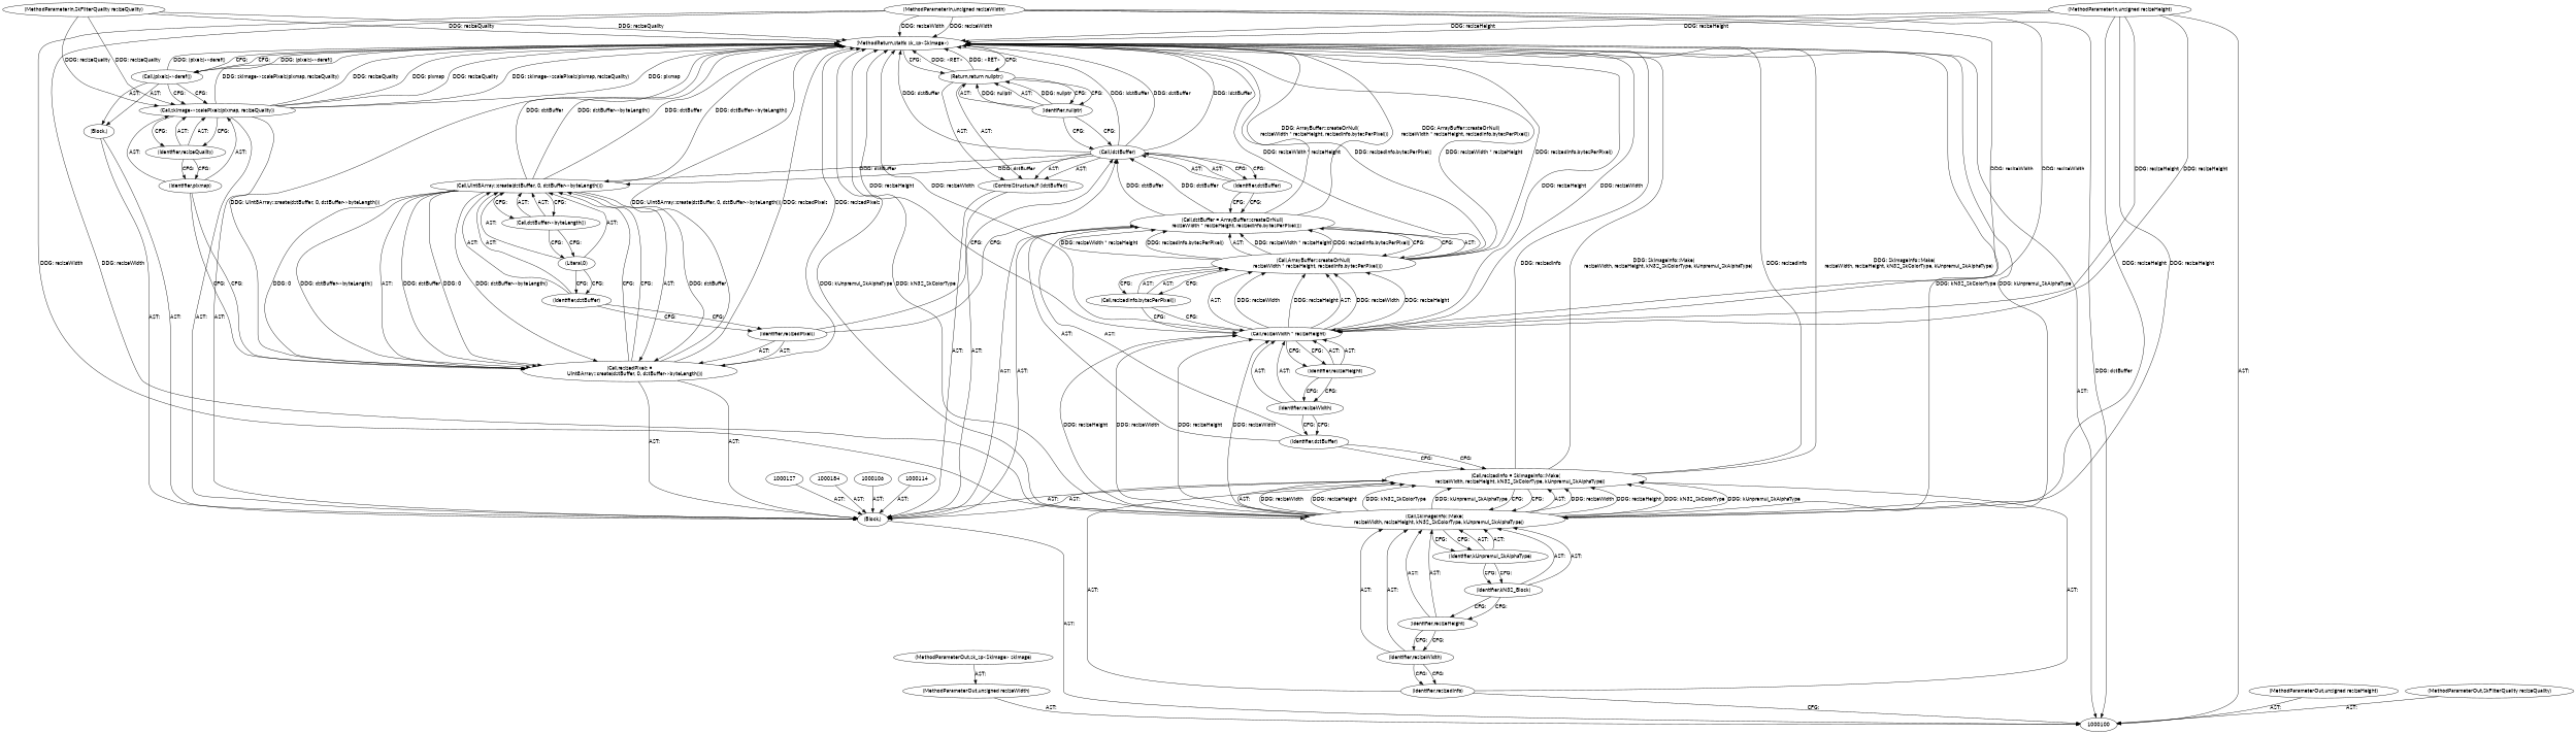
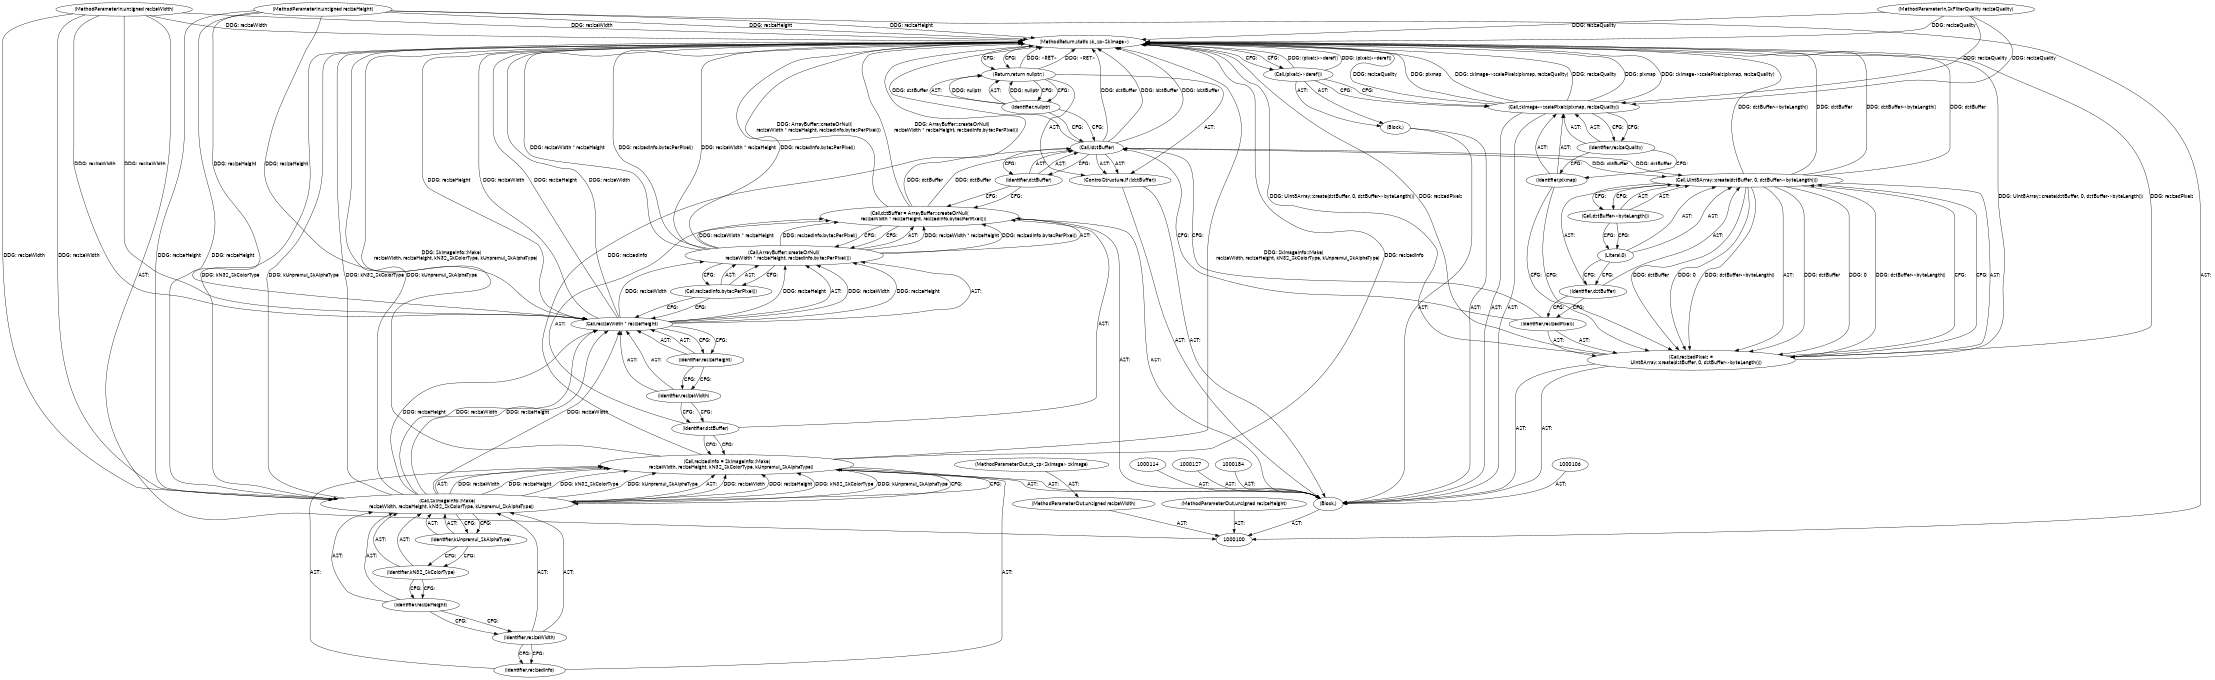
  digraph {
    fontname=Lato
    node [fontname=Lato]
    edge [fontname=Lato]
    n1 [label="(MethodReturn,static sk_sp<SkImage>)"]
    n2 [label="(Return,return nullptr;)"]
    n3 [label="(Call,(pixels)->deref())"]
    1000100
    n5 [label="(Identifier,nullptr)"]
    n6 [label="(ControlStructure,if (!dstBuffer))"]
    n7 [label="(Call,skImage->scalePixels(pixmap, resizeQuality))"]
    n8 [label="(Block,)"]
    n9 [label="(MethodParameterOut,sk_sp<SkImage> skImage)"]
    n10 [label="(MethodParameterOut,unsigned resizeWidth)"]
    n11 [label="(Call,!dstBuffer)"]
    n12 [label="(Call,Uint8Array::create(dstBuffer, 0, dstBuffer->byteLength()))"]
    n13 [label="(Identifier,dstBuffer)"]
    n14 [label="(Block,)"]
    n15 [label="(Call,resizedPixels =\n       Uint8Array::create(dstBuffer, 0, dstBuffer->byteLength()))"]
    n16 [label="(Call,dstBuffer->byteLength())"]
    n17 [label="(Identifier,resizedPixels)"]
    n18 [label="(Identifier,dstBuffer)"]
    n19 [label="(Literal,0)"]
    n20 [label="(Identifier,pixmap)"]
    n21 [label="(Identifier,resizeQuality)"]
    n22 [label="(MethodParameterIn,unsigned resizeWidth)"]
    n23 [label="(Call,SkImageInfo::Make(\n      resizeWidth, resizeHeight, kN32_SkColorType, kUnpremul_SkAlphaType))"]
    n24 [label="(Call,resizeWidth * resizeHeight)"]
    n25 [label="(Call,resizedInfo = SkImageInfo::Make(\n      resizeWidth, resizeHeight, kN32_SkColorType, kUnpremul_SkAlphaType))"]
    n26 [label="(Identifier,kUnpremul_SkAlphaType)"]
    n27 [label="(Call,ArrayBuffer::createOrNull(\n      resizeWidth * resizeHeight, resizedInfo.bytesPerPixel()))"]
    n28 [label="(Identifier,resizeHeight)"]
    n29 [label="(MethodParameterIn,unsigned resizeHeight)"]
    n30 [label="(MethodParameterOut,unsigned resizeHeight)"]
    n31 [label="(MethodParameterIn,SkFilterQuality resizeQuality)"]
-   n32 [label="(MethodParameterOut,SkFilterQuality resizeQuality)"]
    n33 [label="(Identifier,resizedInfo)"]
-   n34 [label="(Identifier,kN32_Block)"]
+   n34 [label="(Identifier,kN32_SkColorType)"]
    n35 [label="(Identifier,resizeHeight)"]
    n36 [label="(Identifier,resizeWidth)"]
    n37 [label="(Call,dstBuffer = ArrayBuffer::createOrNull(\n      resizeWidth * resizeHeight, resizedInfo.bytesPerPixel()))"]
    n38 [label="(Call,resizedInfo.bytesPerPixel())"]
    n39 [label="(Identifier,dstBuffer)"]
    n40 [label="(Identifier,resizeWidth)"]
    1000106
    1000114
    1000127
    n44 [label=1000184]
    n1 -> n2 [label="CFG: "]
    n1 -> n2 [label="CFG: "]
    n1 -> n3 [label="CFG: "]
    n1 -> n3 [label="CFG: "]
-   n1 -> 1000100 [label="AST: "]
    n2 -> n1 [label="DDG: <RET>"]
    n2 -> n1 [label="DDG: <RET>"]
    n2 -> n5 [label="CFG: "]
    n2 -> n5 [label="CFG: "]
    n2 -> n6 [label="AST: "]
    n2 -> n6 [label="AST: "]
    n3 -> n1 [label="DDG: (pixels)->deref()"]
    n3 -> n1 [label="DDG: (pixels)->deref()"]
    n3 -> n7 [label="CFG: "]
    n3 -> n7 [label="CFG: "]
    n3 -> n8 [label="AST: "]
    n3 -> n8 [label="AST: "]
    n5 -> n2 [label="AST: "]
    n5 -> n2 [label="DDG: nullptr"]
    n5 -> n2 [label="AST: "]
    n5 -> n2 [label="DDG: nullptr"]
    n5 -> n11 [label="CFG: "]
    n5 -> n11 [label="CFG: "]
    n6 -> n14 [label="AST: "]
    n6 -> n14 [label="AST: "]
    n7 -> n1 [label="DDG: pixmap"]
    n7 -> n1 [label="DDG: skImage->scalePixels(pixmap, resizeQuality)"]
    n7 -> n1 [label="DDG: resizeQuality"]
    n7 -> n1 [label="DDG: pixmap"]
    n7 -> n1 [label="DDG: skImage->scalePixels(pixmap, resizeQuality)"]
    n7 -> n1 [label="DDG: resizeQuality"]
    n7 -> n14 [label="AST: "]
    n7 -> n14 [label="AST: "]
    n7 -> n21 [label="CFG: "]
    n7 -> n21 [label="CFG: "]
    n8 -> n14 [label="AST: "]
    n8 -> n14 [label="AST: "]
    n9 -> n10 [label="AST: "]
    n10 -> 1000100 [label="AST: "]
    n11 -> n1 [label="DDG: !dstBuffer"]
    n11 -> n1 [label="DDG: dstBuffer"]
    n11 -> n1 [label="DDG: !dstBuffer"]
    n11 -> n1 [label="DDG: dstBuffer"]
    n11 -> n6 [label="AST: "]
    n11 -> n6 [label="AST: "]
    n11 -> n12 [label="DDG: dstBuffer"]
    n11 -> n12 [label="DDG: dstBuffer"]
    n11 -> n13 [label="CFG: "]
    n11 -> n13 [label="CFG: "]
    n12 -> n1 [label="DDG: dstBuffer->byteLength()"]
    n12 -> n1 [label="DDG: dstBuffer"]
    n12 -> n1 [label="DDG: dstBuffer->byteLength()"]
    n12 -> n1 [label="DDG: dstBuffer"]
    n12 -> n15 [label="AST: "]
    n12 -> n15 [label="DDG: dstBuffer"]
    n12 -> n15 [label="DDG: 0"]
    n12 -> n15 [label="DDG: dstBuffer->byteLength()"]
    n12 -> n15 [label="AST: "]
    n12 -> n15 [label="DDG: dstBuffer"]
    n12 -> n15 [label="DDG: 0"]
    n12 -> n15 [label="DDG: dstBuffer->byteLength()"]
    n12 -> n16 [label="CFG: "]
    n12 -> n16 [label="CFG: "]
    n13 -> n11 [label="AST: "]
    n13 -> n11 [label="AST: "]
    n13 -> n37 [label="CFG: "]
    n13 -> n37 [label="CFG: "]
    n14 -> 1000100 [label="AST: "]
    n15 -> n1 [label="DDG: Uint8Array::create(dstBuffer, 0, dstBuffer->byteLength())"]
    n15 -> n1 [label="DDG: resizedPixels"]
    n15 -> n1 [label="DDG: Uint8Array::create(dstBuffer, 0, dstBuffer->byteLength())"]
    n15 -> n1 [label="DDG: resizedPixels"]
    n15 -> n12 [label="CFG: "]
    n15 -> n12 [label="CFG: "]
    n15 -> n14 [label="AST: "]
    n15 -> n14 [label="AST: "]
    n16 -> n12 [label="AST: "]
    n16 -> n12 [label="AST: "]
    n16 -> n19 [label="CFG: "]
    n16 -> n19 [label="CFG: "]
    n17 -> n11 [label="CFG: "]
    n17 -> n11 [label="CFG: "]
    n17 -> n15 [label="AST: "]
    n17 -> n15 [label="AST: "]
    n18 -> n12 [label="AST: "]
    n18 -> n12 [label="AST: "]
    n18 -> n17 [label="CFG: "]
    n18 -> n17 [label="CFG: "]
    n19 -> n12 [label="AST: "]
    n19 -> n12 [label="AST: "]
    n19 -> n18 [label="CFG: "]
    n19 -> n18 [label="CFG: "]
    n20 -> n7 [label="AST: "]
    n20 -> n7 [label="AST: "]
    n20 -> n15 [label="CFG: "]
    n20 -> n15 [label="CFG: "]
    n21 -> n7 [label="AST: "]
    n21 -> n7 [label="AST: "]
    n21 -> n20 [label="CFG: "]
    n21 -> n20 [label="CFG: "]
    n22 -> n1 [label="DDG: resizeWidth"]
    n22 -> n1 [label="DDG: resizeWidth"]
-   n22 -> 1000100 [label="DDG: dstBuffer"]
+   n22 -> 1000100 [label="AST: "]
    n22 -> n23 [label="DDG: resizeWidth"]
    n22 -> n23 [label="DDG: resizeWidth"]
    n22 -> n24 [label="DDG: resizeWidth"]
    n22 -> n24 [label="DDG: resizeWidth"]
    n23 -> n1 [label="DDG: kN32_SkColorType"]
    n23 -> n1 [label="DDG: kUnpremul_SkAlphaType"]
    n23 -> n1 [label="DDG: kN32_SkColorType"]
    n23 -> n1 [label="DDG: kUnpremul_SkAlphaType"]
    n23 -> n24 [label="DDG: resizeWidth"]
    n23 -> n24 [label="DDG: resizeHeight"]
    n23 -> n24 [label="DDG: resizeWidth"]
    n23 -> n24 [label="DDG: resizeHeight"]
    n23 -> n25 [label="AST: "]
    n23 -> n25 [label="DDG: resizeWidth"]
    n23 -> n25 [label="DDG: resizeHeight"]
    n23 -> n25 [label="DDG: kN32_SkColorType"]
    n23 -> n25 [label="DDG: kUnpremul_SkAlphaType"]
    n23 -> n25 [label="AST: "]
    n23 -> n25 [label="DDG: resizeWidth"]
    n23 -> n25 [label="DDG: resizeHeight"]
    n23 -> n25 [label="DDG: kN32_SkColorType"]
    n23 -> n25 [label="DDG: kUnpremul_SkAlphaType"]
    n23 -> n26 [label="CFG: "]
    n23 -> n26 [label="CFG: "]
    n24 -> n1 [label="DDG: resizeWidth"]
    n24 -> n1 [label="DDG: resizeHeight"]
    n24 -> n1 [label="DDG: resizeWidth"]
    n24 -> n1 [label="DDG: resizeHeight"]
    n24 -> n27 [label="AST: "]
    n24 -> n27 [label="DDG: resizeWidth"]
    n24 -> n27 [label="DDG: resizeHeight"]
    n24 -> n27 [label="AST: "]
    n24 -> n27 [label="DDG: resizeWidth"]
    n24 -> n27 [label="DDG: resizeHeight"]
    n24 -> n28 [label="CFG: "]
    n24 -> n28 [label="CFG: "]
    n25 -> n1 [label="DDG: resizedInfo"]
    n25 -> n1 [label="DDG: SkImageInfo::Make(\n      resizeWidth, resizeHeight, kN32_SkColorType, kUnpremul_SkAlphaType)"]
    n25 -> n1 [label="DDG: resizedInfo"]
    n25 -> n1 [label="DDG: SkImageInfo::Make(\n      resizeWidth, resizeHeight, kN32_SkColorType, kUnpremul_SkAlphaType)"]
    n25 -> n14 [label="AST: "]
    n25 -> n14 [label="AST: "]
    n25 -> n23 [label="CFG: "]
    n25 -> n23 [label="CFG: "]
    n26 -> n23 [label="AST: "]
    n26 -> n23 [label="AST: "]
    n26 -> n34 [label="CFG: "]
    n26 -> n34 [label="CFG: "]
    n27 -> n1 [label="DDG: resizeWidth * resizeHeight"]
    n27 -> n1 [label="DDG: resizedInfo.bytesPerPixel()"]
    n27 -> n1 [label="DDG: resizeWidth * resizeHeight"]
    n27 -> n1 [label="DDG: resizedInfo.bytesPerPixel()"]
    n27 -> n37 [label="AST: "]
    n27 -> n37 [label="DDG: resizeWidth * resizeHeight"]
    n27 -> n37 [label="DDG: resizedInfo.bytesPerPixel()"]
    n27 -> n37 [label="AST: "]
    n27 -> n37 [label="DDG: resizeWidth * resizeHeight"]
    n27 -> n37 [label="DDG: resizedInfo.bytesPerPixel()"]
    n27 -> n38 [label="CFG: "]
    n27 -> n38 [label="CFG: "]
    n28 -> n24 [label="AST: "]
    n28 -> n24 [label="AST: "]
    n28 -> n40 [label="CFG: "]
    n28 -> n40 [label="CFG: "]
    n29 -> n1 [label="DDG: resizeHeight"]
    n29 -> n1 [label="DDG: resizeHeight"]
    n29 -> 1000100 [label="AST: "]
    n29 -> n23 [label="DDG: resizeHeight"]
    n29 -> n23 [label="DDG: resizeHeight"]
    n29 -> n24 [label="DDG: resizeHeight"]
    n29 -> n24 [label="DDG: resizeHeight"]
    n30 -> 1000100 [label="AST: "]
    n31 -> n1 [label="DDG: resizeQuality"]
    n31 -> n1 [label="DDG: resizeQuality"]
    n31 -> n7 [label="DDG: resizeQuality"]
    n31 -> n7 [label="DDG: resizeQuality"]
-   n32 -> 1000100 [label="AST: "]
-   n33 -> 1000100 [label="CFG: "]
    n33 -> n25 [label="AST: "]
    n33 -> n25 [label="AST: "]
    n34 -> n23 [label="AST: "]
    n34 -> n23 [label="AST: "]
    n34 -> n35 [label="CFG: "]
    n34 -> n35 [label="CFG: "]
    n35 -> n23 [label="AST: "]
    n35 -> n23 [label="AST: "]
    n35 -> n36 [label="CFG: "]
    n35 -> n36 [label="CFG: "]
    n36 -> n23 [label="AST: "]
    n36 -> n23 [label="AST: "]
    n36 -> n33 [label="CFG: "]
    n36 -> n33 [label="CFG: "]
    n37 -> n1 [label="DDG: ArrayBuffer::createOrNull(\n      resizeWidth * resizeHeight, resizedInfo.bytesPerPixel())"]
    n37 -> n1 [label="DDG: ArrayBuffer::createOrNull(\n      resizeWidth * resizeHeight, resizedInfo.bytesPerPixel())"]
    n37 -> n11 [label="DDG: dstBuffer"]
    n37 -> n11 [label="DDG: dstBuffer"]
    n37 -> n14 [label="AST: "]
    n37 -> n14 [label="AST: "]
    n37 -> n27 [label="CFG: "]
    n37 -> n27 [label="CFG: "]
    n38 -> n24 [label="CFG: "]
    n38 -> n24 [label="CFG: "]
    n38 -> n27 [label="AST: "]
    n38 -> n27 [label="AST: "]
    n39 -> n25 [label="CFG: "]
    n39 -> n25 [label="CFG: "]
    n39 -> n37 [label="AST: "]
    n39 -> n37 [label="AST: "]
    n40 -> n24 [label="AST: "]
    n40 -> n24 [label="AST: "]
    n40 -> n39 [label="CFG: "]
    n40 -> n39 [label="CFG: "]
    1000106 -> n14 [label="AST: "]
    1000114 -> n14 [label="AST: "]
    1000127 -> n14 [label="AST: "]
    n44 -> n14 [label="AST: "]
  }
